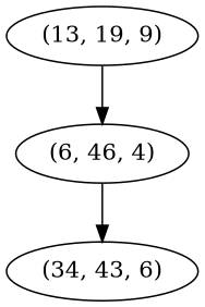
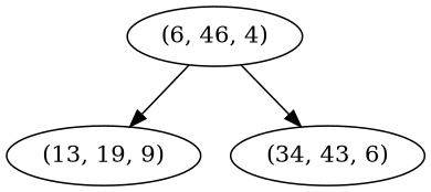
  digraph {
    "(6, 46, 4)"
    "(13, 19, 9)"
    n3 [label="(34, 43, 6)"]
-   "(13, 19, 9)" -> "(6, 46, 4)"
+   "(6, 46, 4)" -> "(13, 19, 9)"
    "(6, 46, 4)" -> n3
  }
